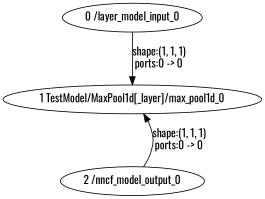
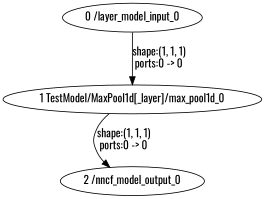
  strict digraph {
    fontname=Oswald
    node [fontname=Oswald]
    edge [fontname=Oswald style=solid]
    n1 [label="0 /layer_model_input_0" type=nncf_model_input]
    "1 TestModel/MaxPool1d[_layer]/max_pool1d_0" [type=max_pool1d]
    "2 /nncf_model_output_0" [type=nncf_model_output]
    n1 -> "1 TestModel/MaxPool1d[_layer]/max_pool1d_0" [label="shape:(1, 1, 1)\nports:0 -> 0"]
-   "2 /nncf_model_output_0" -> "1 TestModel/MaxPool1d[_layer]/max_pool1d_0" [label="shape:(1, 1, 1)\nports:0 -> 0"]
+   "1 TestModel/MaxPool1d[_layer]/max_pool1d_0" -> "2 /nncf_model_output_0" [label="shape:(1, 1, 1)\nports:0 -> 0"]
  }
